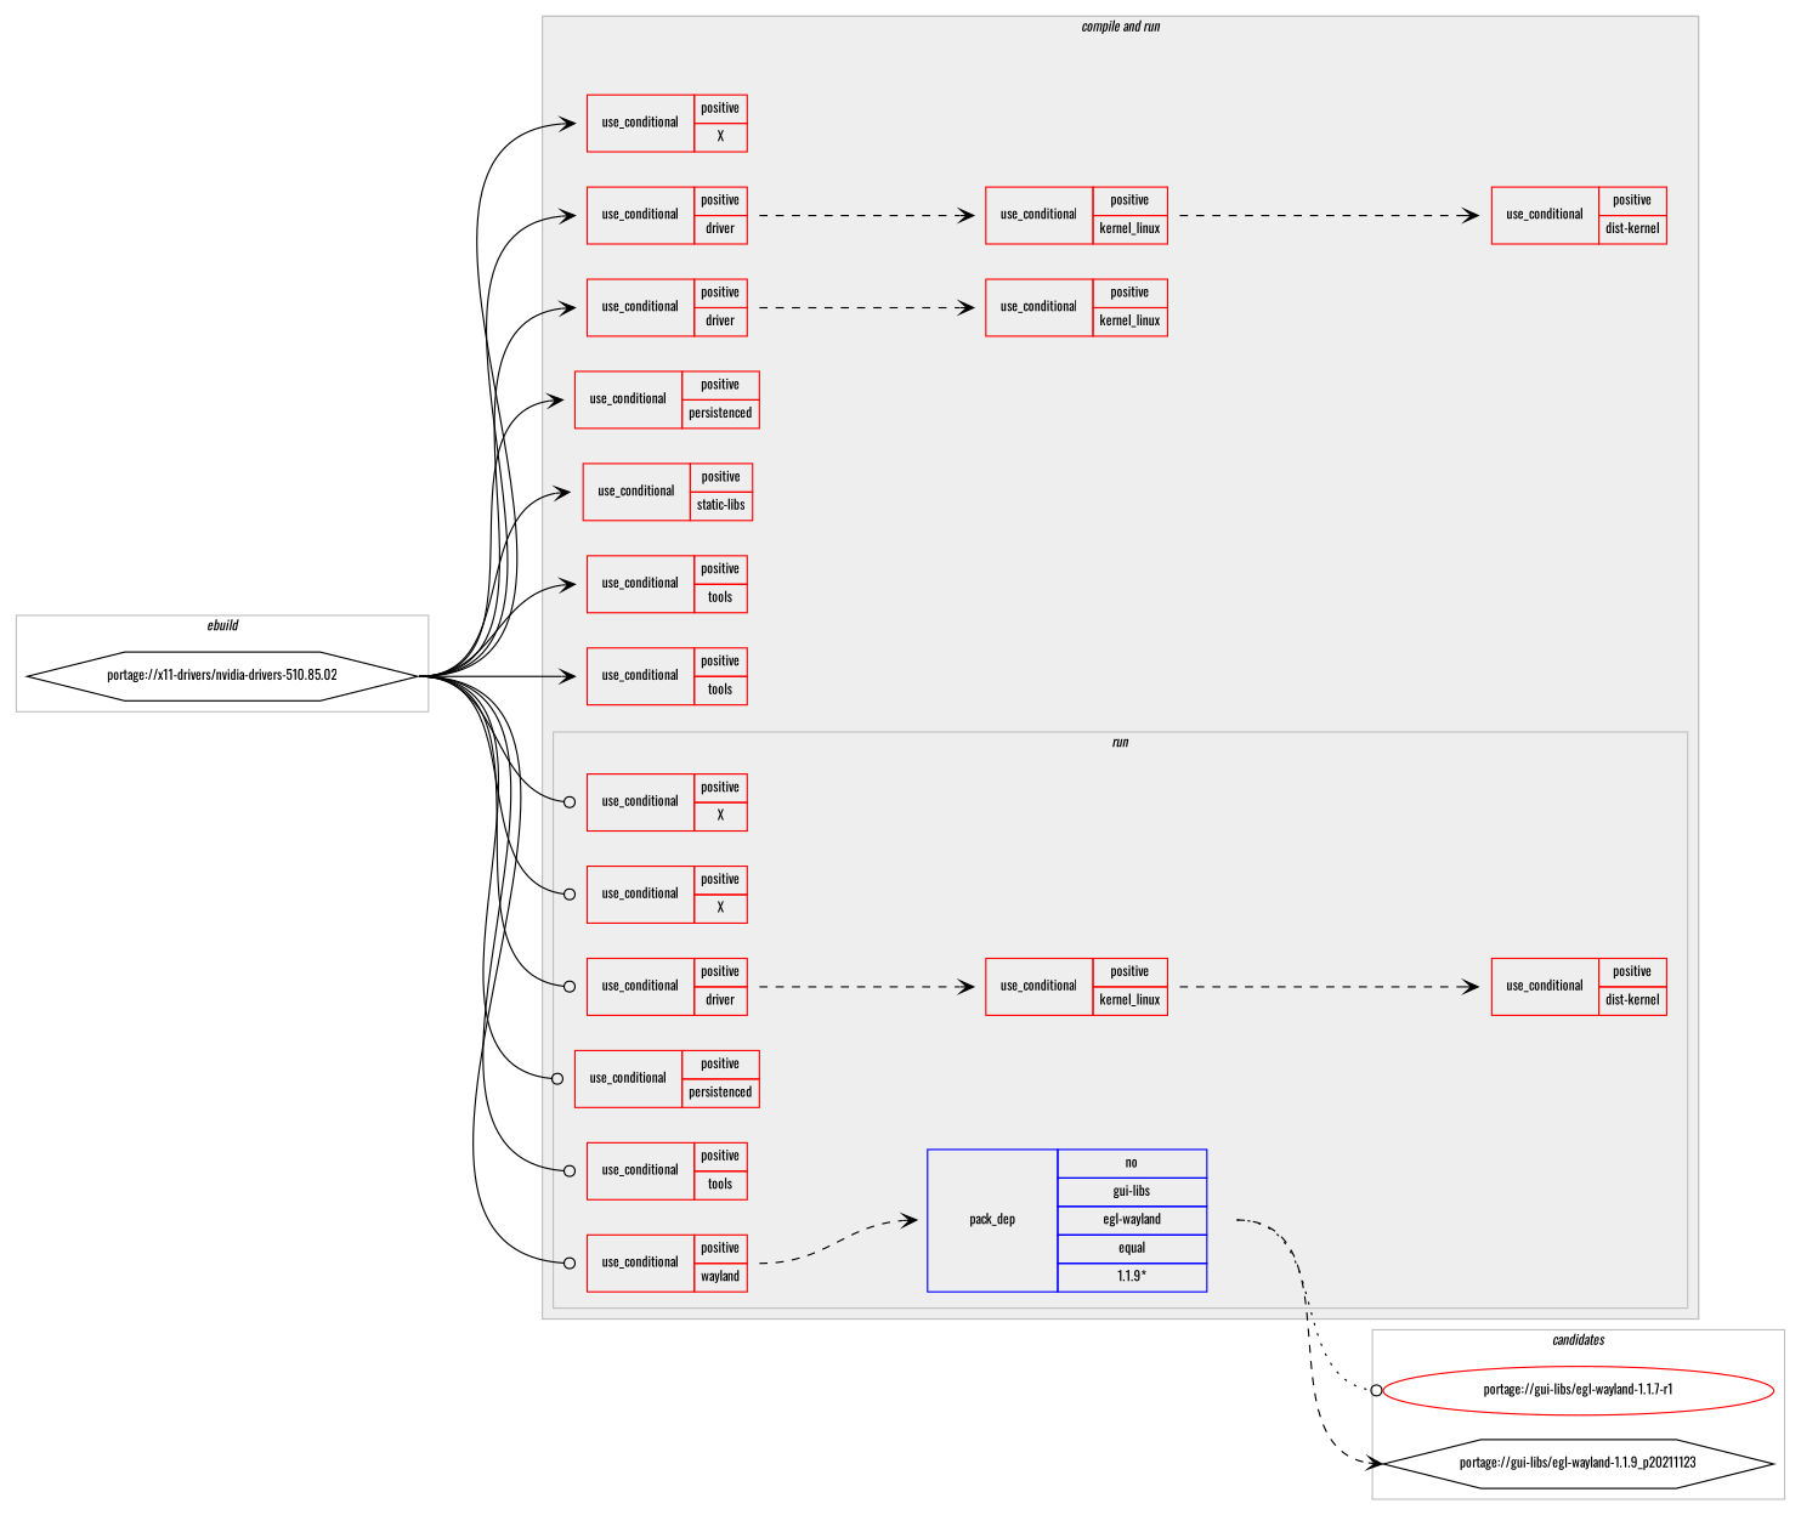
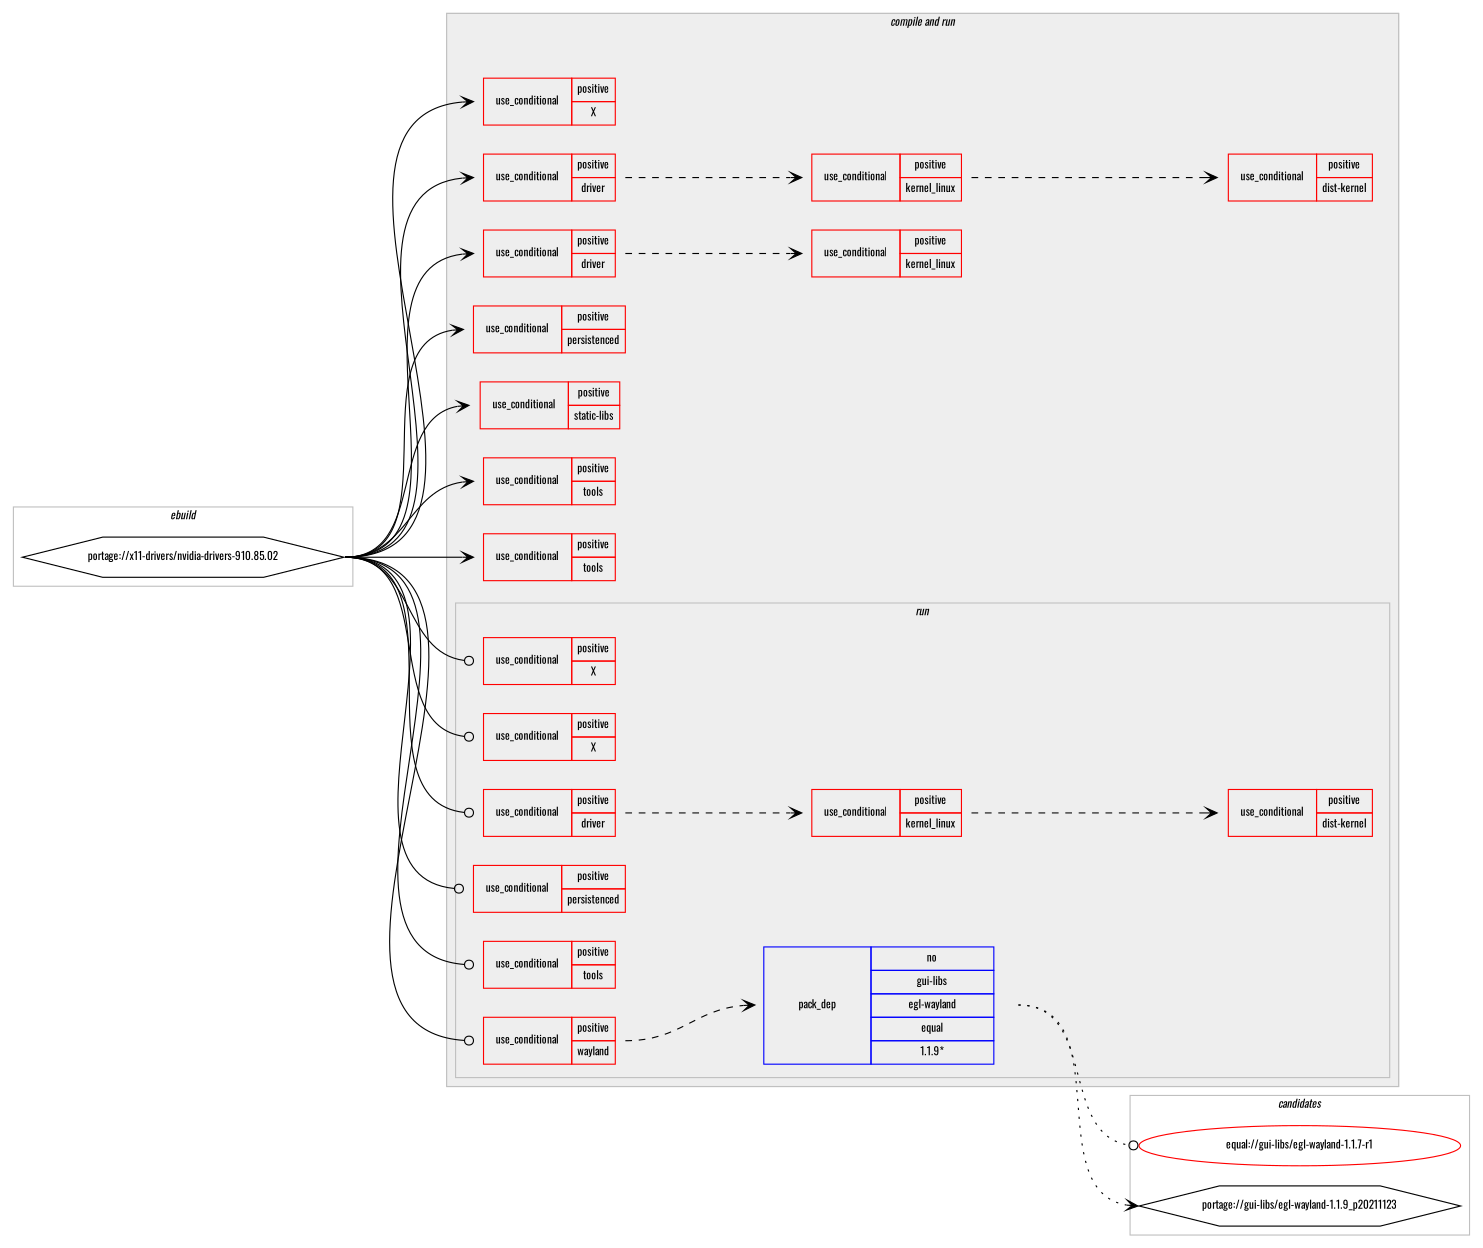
  digraph {
    compound=true
    concentrate=true
    fontname=Oswald
    fontsize=10
    newrank=true
    rankdir=LR
    ranksep=1.5
    node [color=red fontname=Oswald fontsize=10 shape=none]
    edge [arrowhead=vee fontname=Oswald headport=w style=solid tailport=e weight=20]
-   n1 [color=black label="portage://x11-drivers/nvidia-drivers-510.85.02" shape=hexagon width=4]
+   n1 [color=black label="portage://x11-drivers/nvidia-drivers-910.85.02" shape=hexagon width=4]
    n2 [label=<<TABLE BORDER="0" CELLBORDER="1" CELLSPACING="0" CELLPADDING="4"><TR><TD ROWSPAN="3" CELLPADDING="10">use_conditional</TD></TR><TR><TD>positive</TD></TR><TR><TD>X</TD></TR></TABLE>>]
    n3 [label=<<TABLE BORDER="0" CELLBORDER="1" CELLSPACING="0" CELLPADDING="4"><TR><TD ROWSPAN="3" CELLPADDING="10">use_conditional</TD></TR><TR><TD>positive</TD></TR><TR><TD>dist-kernel</TD></TR></TABLE>>]
    n4 [label=<<TABLE BORDER="0" CELLBORDER="1" CELLSPACING="0" CELLPADDING="4"><TR><TD ROWSPAN="3" CELLPADDING="10">use_conditional</TD></TR><TR><TD>positive</TD></TR><TR><TD>kernel_linux</TD></TR></TABLE>>]
    n5 [label=<<TABLE BORDER="0" CELLBORDER="1" CELLSPACING="0" CELLPADDING="4"><TR><TD ROWSPAN="3" CELLPADDING="10">use_conditional</TD></TR><TR><TD>positive</TD></TR><TR><TD>driver</TD></TR></TABLE>>]
    n6 [label=<<TABLE BORDER="0" CELLBORDER="1" CELLSPACING="0" CELLPADDING="4"><TR><TD ROWSPAN="3" CELLPADDING="10">use_conditional</TD></TR><TR><TD>positive</TD></TR><TR><TD>kernel_linux</TD></TR></TABLE>>]
    n7 [label=<<TABLE BORDER="0" CELLBORDER="1" CELLSPACING="0" CELLPADDING="4"><TR><TD ROWSPAN="3" CELLPADDING="10">use_conditional</TD></TR><TR><TD>positive</TD></TR><TR><TD>driver</TD></TR></TABLE>>]
    n8 [label=<<TABLE BORDER="0" CELLBORDER="1" CELLSPACING="0" CELLPADDING="4"><TR><TD ROWSPAN="3" CELLPADDING="10">use_conditional</TD></TR><TR><TD>positive</TD></TR><TR><TD>persistenced</TD></TR></TABLE>>]
    n9 [label=<<TABLE BORDER="0" CELLBORDER="1" CELLSPACING="0" CELLPADDING="4"><TR><TD ROWSPAN="3" CELLPADDING="10">use_conditional</TD></TR><TR><TD>positive</TD></TR><TR><TD>static-libs</TD></TR></TABLE>>]
    n10 [label=<<TABLE BORDER="0" CELLBORDER="1" CELLSPACING="0" CELLPADDING="4"><TR><TD ROWSPAN="3" CELLPADDING="10">use_conditional</TD></TR><TR><TD>positive</TD></TR><TR><TD>tools</TD></TR></TABLE>>]
    n11 [label=<<TABLE BORDER="0" CELLBORDER="1" CELLSPACING="0" CELLPADDING="4"><TR><TD ROWSPAN="3" CELLPADDING="10">use_conditional</TD></TR><TR><TD>positive</TD></TR><TR><TD>tools</TD></TR></TABLE>>]
    n12 [label=<<TABLE BORDER="0" CELLBORDER="1" CELLSPACING="0" CELLPADDING="4"><TR><TD ROWSPAN="3" CELLPADDING="10">use_conditional</TD></TR><TR><TD>positive</TD></TR><TR><TD>X</TD></TR></TABLE>>]
    n13 [label=<<TABLE BORDER="0" CELLBORDER="1" CELLSPACING="0" CELLPADDING="4"><TR><TD ROWSPAN="3" CELLPADDING="10">use_conditional</TD></TR><TR><TD>positive</TD></TR><TR><TD>X</TD></TR></TABLE>>]
    n14 [label=<<TABLE BORDER="0" CELLBORDER="1" CELLSPACING="0" CELLPADDING="4"><TR><TD ROWSPAN="3" CELLPADDING="10">use_conditional</TD></TR><TR><TD>positive</TD></TR><TR><TD>dist-kernel</TD></TR></TABLE>>]
    n15 [label=<<TABLE BORDER="0" CELLBORDER="1" CELLSPACING="0" CELLPADDING="4"><TR><TD ROWSPAN="3" CELLPADDING="10">use_conditional</TD></TR><TR><TD>positive</TD></TR><TR><TD>kernel_linux</TD></TR></TABLE>>]
    n16 [label=<<TABLE BORDER="0" CELLBORDER="1" CELLSPACING="0" CELLPADDING="4"><TR><TD ROWSPAN="3" CELLPADDING="10">use_conditional</TD></TR><TR><TD>positive</TD></TR><TR><TD>driver</TD></TR></TABLE>>]
    n17 [label=<<TABLE BORDER="0" CELLBORDER="1" CELLSPACING="0" CELLPADDING="4"><TR><TD ROWSPAN="3" CELLPADDING="10">use_conditional</TD></TR><TR><TD>positive</TD></TR><TR><TD>persistenced</TD></TR></TABLE>>]
    n18 [label=<<TABLE BORDER="0" CELLBORDER="1" CELLSPACING="0" CELLPADDING="4"><TR><TD ROWSPAN="3" CELLPADDING="10">use_conditional</TD></TR><TR><TD>positive</TD></TR><TR><TD>tools</TD></TR></TABLE>>]
    n19 [color=blue label=<<TABLE BORDER="0" CELLBORDER="1" CELLSPACING="0" CELLPADDING="4" WIDTH="220"><TR><TD ROWSPAN="6" CELLPADDING="30">pack_dep</TD></TR><TR><TD WIDTH="110">no</TD></TR><TR><TD>gui-libs</TD></TR><TR><TD>egl-wayland</TD></TR><TR><TD>equal</TD></TR><TR><TD>1.1.9*</TD></TR></TABLE>>]
    n20 [label=<<TABLE BORDER="0" CELLBORDER="1" CELLSPACING="0" CELLPADDING="4"><TR><TD ROWSPAN="3" CELLPADDING="10">use_conditional</TD></TR><TR><TD>positive</TD></TR><TR><TD>wayland</TD></TR></TABLE>>]
-   n21 [label="portage://gui-libs/egl-wayland-1.1.7-r1" shape=ellipse width=4]
+   n21 [label="equal://gui-libs/egl-wayland-1.1.7-r1" shape=ellipse width=4]
    n22 [color=black label="portage://gui-libs/egl-wayland-1.1.9_p20211123" shape=hexagon width=4]
    subgraph cluster_1 {
      color=gray
      label=<<i>ebuild</i>>
      rank=same
      n1
    }
    subgraph cluster_2 {
      color=gray
      label=<<i>dependencies</i>>
      subgraph cluster_3 {
        color=gray
        fillcolor="#eeeeee"
        label=<<i>compile</i>>
        style=filled
        subgraph sub_4 {
          color=gray
          fillcolor="#eeeeee"
          label=<<i>compile</i>>
          style=filled
          n2
        }
        subgraph sub_5 {
          color=gray
          fillcolor="#eeeeee"
          label=<<i>compile</i>>
          style=filled
          n5
          subgraph sub_6 {
            color=gray
            fillcolor="#eeeeee"
            label=<<i>compile</i>>
            style=filled
            n4
            subgraph sub_7 {
              color=gray
              fillcolor="#eeeeee"
              label=<<i>compile</i>>
              style=filled
              n3
            }
          }
        }
        subgraph sub_8 {
          color=gray
          fillcolor="#eeeeee"
          label=<<i>compile</i>>
          style=filled
          n7
          subgraph sub_9 {
            color=gray
            fillcolor="#eeeeee"
            label=<<i>compile</i>>
            style=filled
            n6
          }
        }
        subgraph sub_10 {
          color=gray
          fillcolor="#eeeeee"
          label=<<i>compile</i>>
          style=filled
          n8
        }
        subgraph sub_11 {
          color=gray
          fillcolor="#eeeeee"
          label=<<i>compile</i>>
          style=filled
          n9
        }
        subgraph sub_12 {
          color=gray
          fillcolor="#eeeeee"
          label=<<i>compile</i>>
          style=filled
          n10
        }
        subgraph sub_13 {
          color=gray
          fillcolor="#eeeeee"
          label=<<i>compile</i>>
          style=filled
          n11
        }
      }
      subgraph cluster_14 {
        color=gray
        fillcolor="#eeeeee"
        label=<<i>compile and run</i>>
        style=filled
      }
      subgraph cluster_15 {
        color=gray
        fillcolor="#eeeeee"
        label=<<i>run</i>>
        style=filled
        subgraph sub_16 {
          color=gray
          fillcolor="#eeeeee"
          label=<<i>run</i>>
          style=filled
          n12
        }
        subgraph sub_17 {
          color=gray
          fillcolor="#eeeeee"
          label=<<i>run</i>>
          style=filled
          n13
        }
        subgraph sub_18 {
          color=gray
          fillcolor="#eeeeee"
          label=<<i>run</i>>
          style=filled
          n16
          subgraph sub_19 {
            color=gray
            fillcolor="#eeeeee"
            label=<<i>run</i>>
            style=filled
            n15
            subgraph sub_20 {
              color=gray
              fillcolor="#eeeeee"
              label=<<i>run</i>>
              style=filled
              n14
            }
          }
        }
        subgraph sub_21 {
          color=gray
          fillcolor="#eeeeee"
          label=<<i>run</i>>
          style=filled
          n17
        }
        subgraph sub_22 {
          color=gray
          fillcolor="#eeeeee"
          label=<<i>run</i>>
          style=filled
          n18
        }
        subgraph sub_23 {
          color=gray
          fillcolor="#eeeeee"
          label=<<i>run</i>>
          style=filled
          n20
          subgraph sub_24 {
            color=gray
            fillcolor="#eeeeee"
            label=<<i>run</i>>
            style=filled
            n19
          }
        }
      }
    }
    subgraph cluster_25 {
      color=gray
      label=<<i>candidates</i>>
      rank=same
      subgraph sub_26 {
        color=black
        label=<<i>candidates</i>>
        nodesep=1
        rank=same
        n21
        n22
      }
    }
    n1 -> n2
    n1 -> n5
    n1 -> n7
    n1 -> n8
    n1 -> n9
    n1 -> n10
    n1 -> n11
    n1 -> n12 [arrowhead=odot]
    n1 -> n13 [arrowhead=odot]
    n1 -> n16 [arrowhead=odot]
    n1 -> n17 [arrowhead=odot]
    n1 -> n18 [arrowhead=odot]
    n1 -> n20 [arrowhead=odot]
    n4 -> n3 [style=dashed]
    n5 -> n4 [style=dashed]
    n7 -> n6 [style=dashed]
    n15 -> n14 [style=dashed]
    n16 -> n15 [style=dashed]
    n19 -> n21 [arrowhead=odot style=dotted weight=100]
-   n19 -> n22 [style=dashed weight=100]
+   n19 -> n22 [style=dotted weight=100]
    n20 -> n19 [style=dashed]
  }
